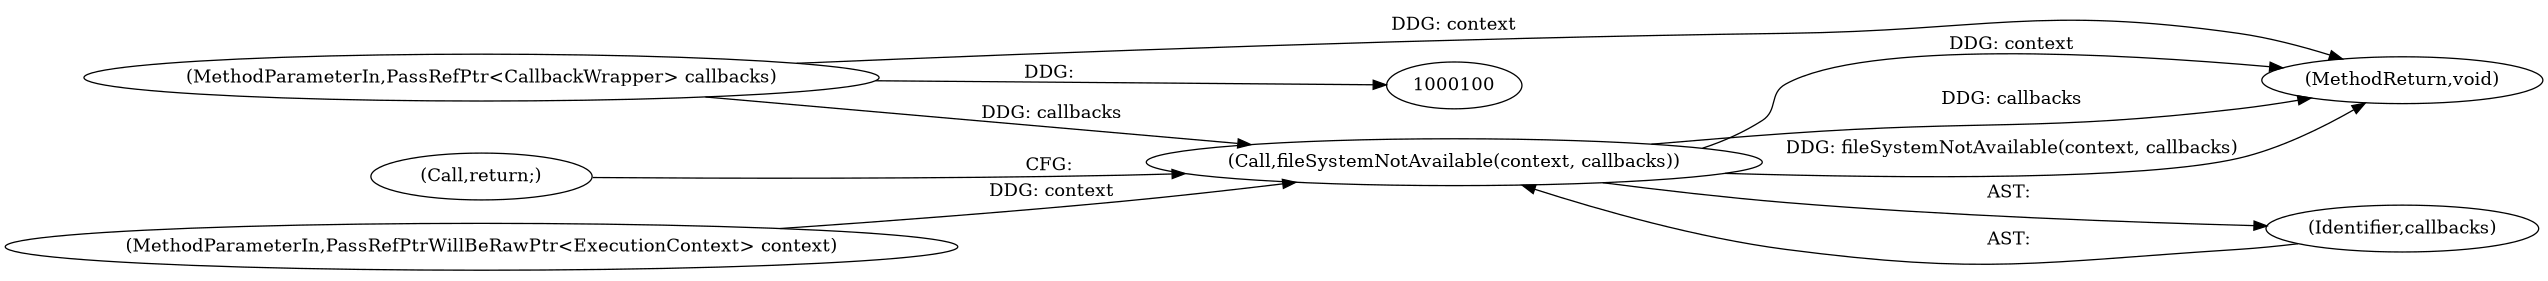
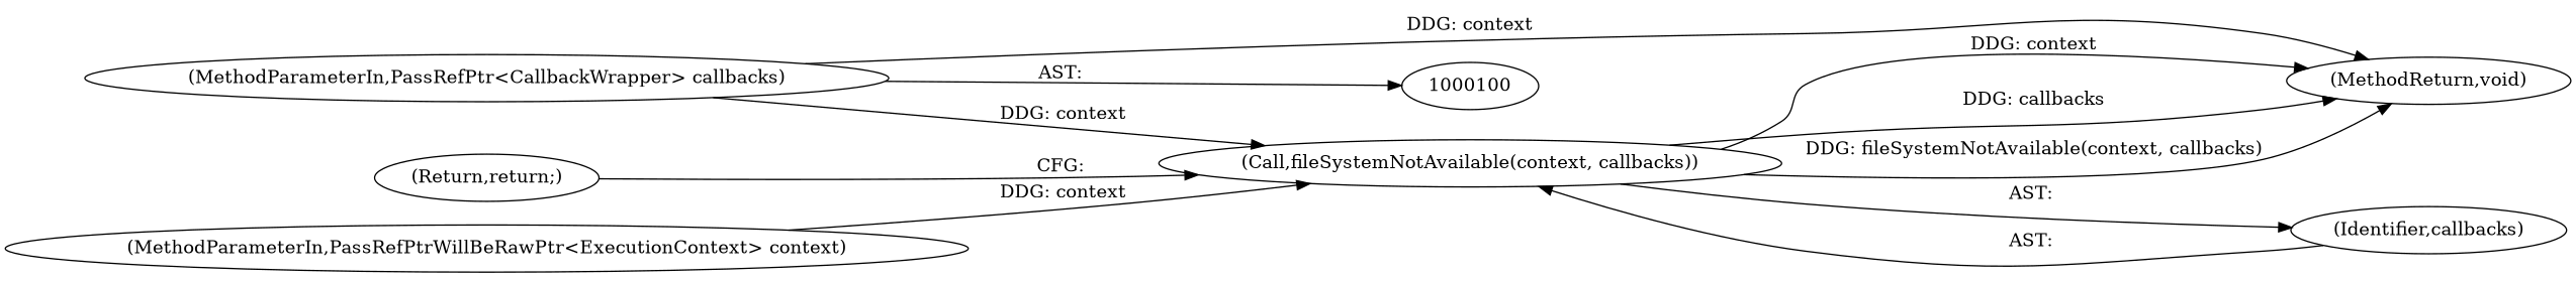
  digraph {
    rankdir=LR
    n1 [label="(MethodParameterIn,PassRefPtr<CallbackWrapper> callbacks)"]
    n2 [label="(Call,fileSystemNotAvailable(context, callbacks))"]
    n3 [label="(MethodReturn,void)"]
    1000100
    n5 [label="(Identifier,callbacks)"]
-   n6 [label="(Call,return;)"]
+   n6 [label="(Return,return;)"]
    n7 [label="(MethodParameterIn,PassRefPtrWillBeRawPtr<ExecutionContext> context)"]
-   n1 -> n2 [label="DDG: callbacks"]
+   n1 -> n2 [label="DDG: context"]
    n1 -> n3 [label="DDG: context"]
-   n1 -> 1000100 [label="DDG: "]
+   n1 -> 1000100 [label="AST: "]
    n2 -> n3 [label="DDG: context"]
    n2 -> n3 [label="DDG: callbacks"]
    n2 -> n3 [label="DDG: fileSystemNotAvailable(context, callbacks)"]
    n2 -> n5 [label="AST: "]
    n5 -> n2 [label="AST: "]
    n6 -> n2 [label="CFG: "]
    n7 -> n2 [label="DDG: context"]
  }
